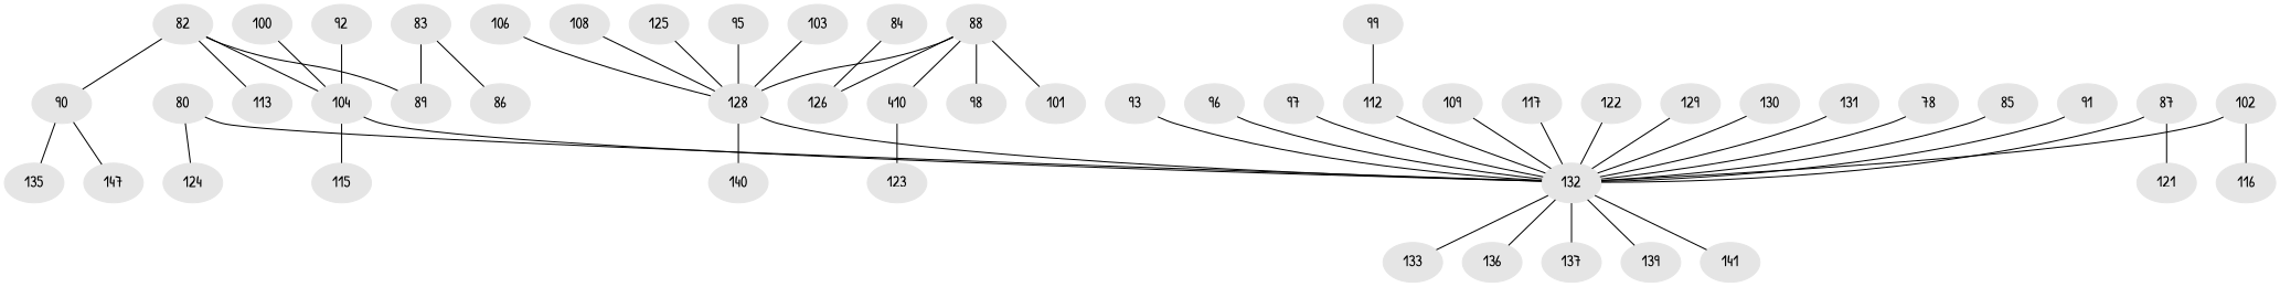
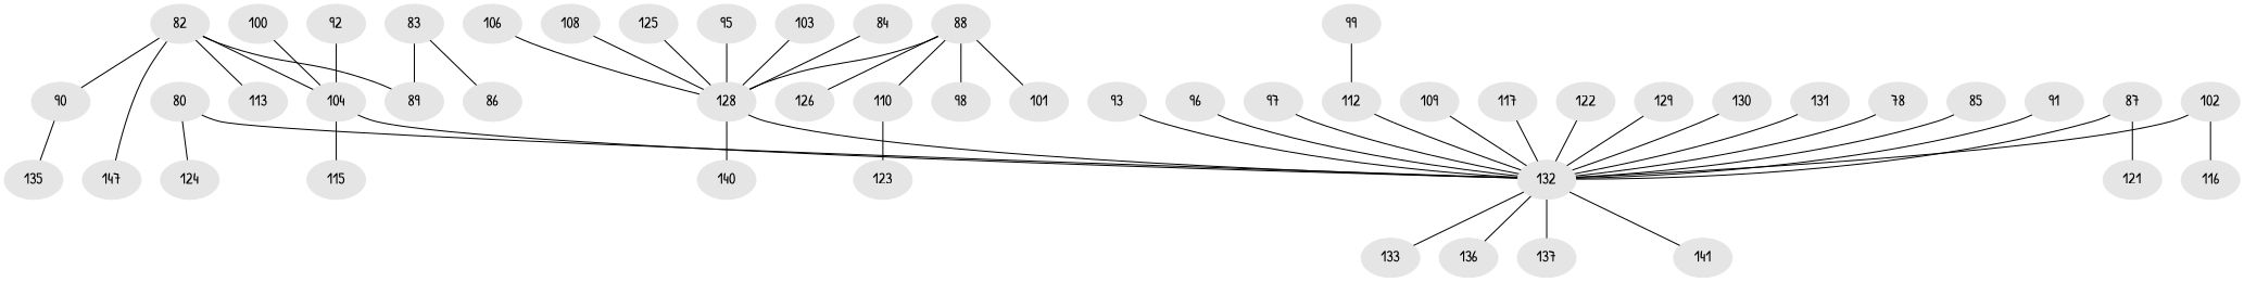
  graph {
    fontname="Patrick Hand"
    node [color=gray90 fontname="Patrick Hand" style=filled]
    edge [fontname="Patrick Hand"]
    132 [super="+67+58+28+120+118+73+71+75+76+77"]
    133
    136
    137 [super="+11+59+105+114"]
-   139
    141 [super="+72"]
    78
    80
    124
    82 [super="+69"]
    89 [super="+79"]
    90
    104 [super="+50+46"]
    n14 [label=147]
    113
    135
    115
    83
    86
    128 [super="+64"]
    140
    84
    85
    87
    121
    88 [super="+9+52+70"]
    98
    101
-   110 [label=410]
+   110
    126
    123
    91
    92
    93
    95
    96 [super="+74"]
    97
    99
    112
    100
    102
    116
    103
    106
    108
    109
    117
    122
    125
    129
    130 [super="+26+37"]
    131 [super="+127"]
    132 -- 133
    132 -- 136
    132 -- 137
-   132 -- 139
    132 -- 141
    78 -- 132
    80 -- 132
    80 -- 124
    82 -- 89
    82 -- 90
    82 -- 104
-   90 -- n14
+   82 -- n14
    82 -- 113
    90 -- 135
    104 -- 132
    104 -- 115
    83 -- 89
    83 -- 86
    128 -- 132
    128 -- 140
-   84 -- 126
+   84 -- 128
    85 -- 132
    87 -- 132
    87 -- 121
    88 -- 128
    88 -- 98
    88 -- 101
    88 -- 110
    88 -- 126
    110 -- 123
    91 -- 132
    92 -- 104
    93 -- 132
    95 -- 128
    96 -- 132
    97 -- 132
    99 -- 112
    112 -- 132
    100 -- 104
    102 -- 132
    102 -- 116
    103 -- 128
    106 -- 128
    108 -- 128
    109 -- 132
    117 -- 132
    122 -- 132
    125 -- 128
    129 -- 132
    130 -- 132
    131 -- 132
  }
